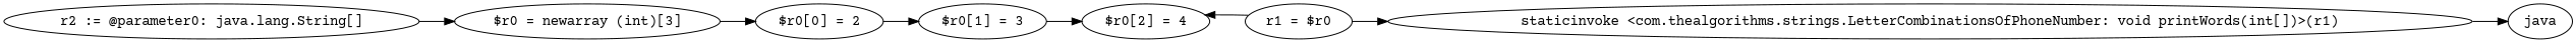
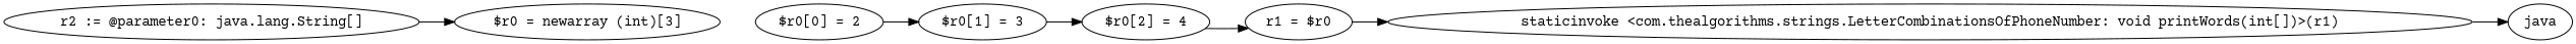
  digraph {
    fontname="Courier Prime"
    rankdir=LR
    node [fontname="Courier Prime"]
    edge [fontname="Courier Prime"]
    "r2 := @parameter0: java.lang.String[]"
    "$r0 = newarray (int)[3]"
    "$r0[0] = 2"
    "$r0[1] = 3"
    "$r0[2] = 4"
    "r1 = $r0"
    "staticinvoke <com.thealgorithms.strings.LetterCombinationsOfPhoneNumber: void printWords(int[])>(r1)"
    n8 [label=java]
    "r2 := @parameter0: java.lang.String[]" -> "$r0 = newarray (int)[3]"
-   "$r0 = newarray (int)[3]" -> "$r0[0] = 2"
    "$r0[0] = 2" -> "$r0[1] = 3"
    "$r0[1] = 3" -> "$r0[2] = 4"
-   "r1 = $r0" -> "$r0[2] = 4"
+   "$r0[2] = 4" -> "r1 = $r0"
    "r1 = $r0" -> "staticinvoke <com.thealgorithms.strings.LetterCombinationsOfPhoneNumber: void printWords(int[])>(r1)"
    "staticinvoke <com.thealgorithms.strings.LetterCombinationsOfPhoneNumber: void printWords(int[])>(r1)" -> n8
  }
